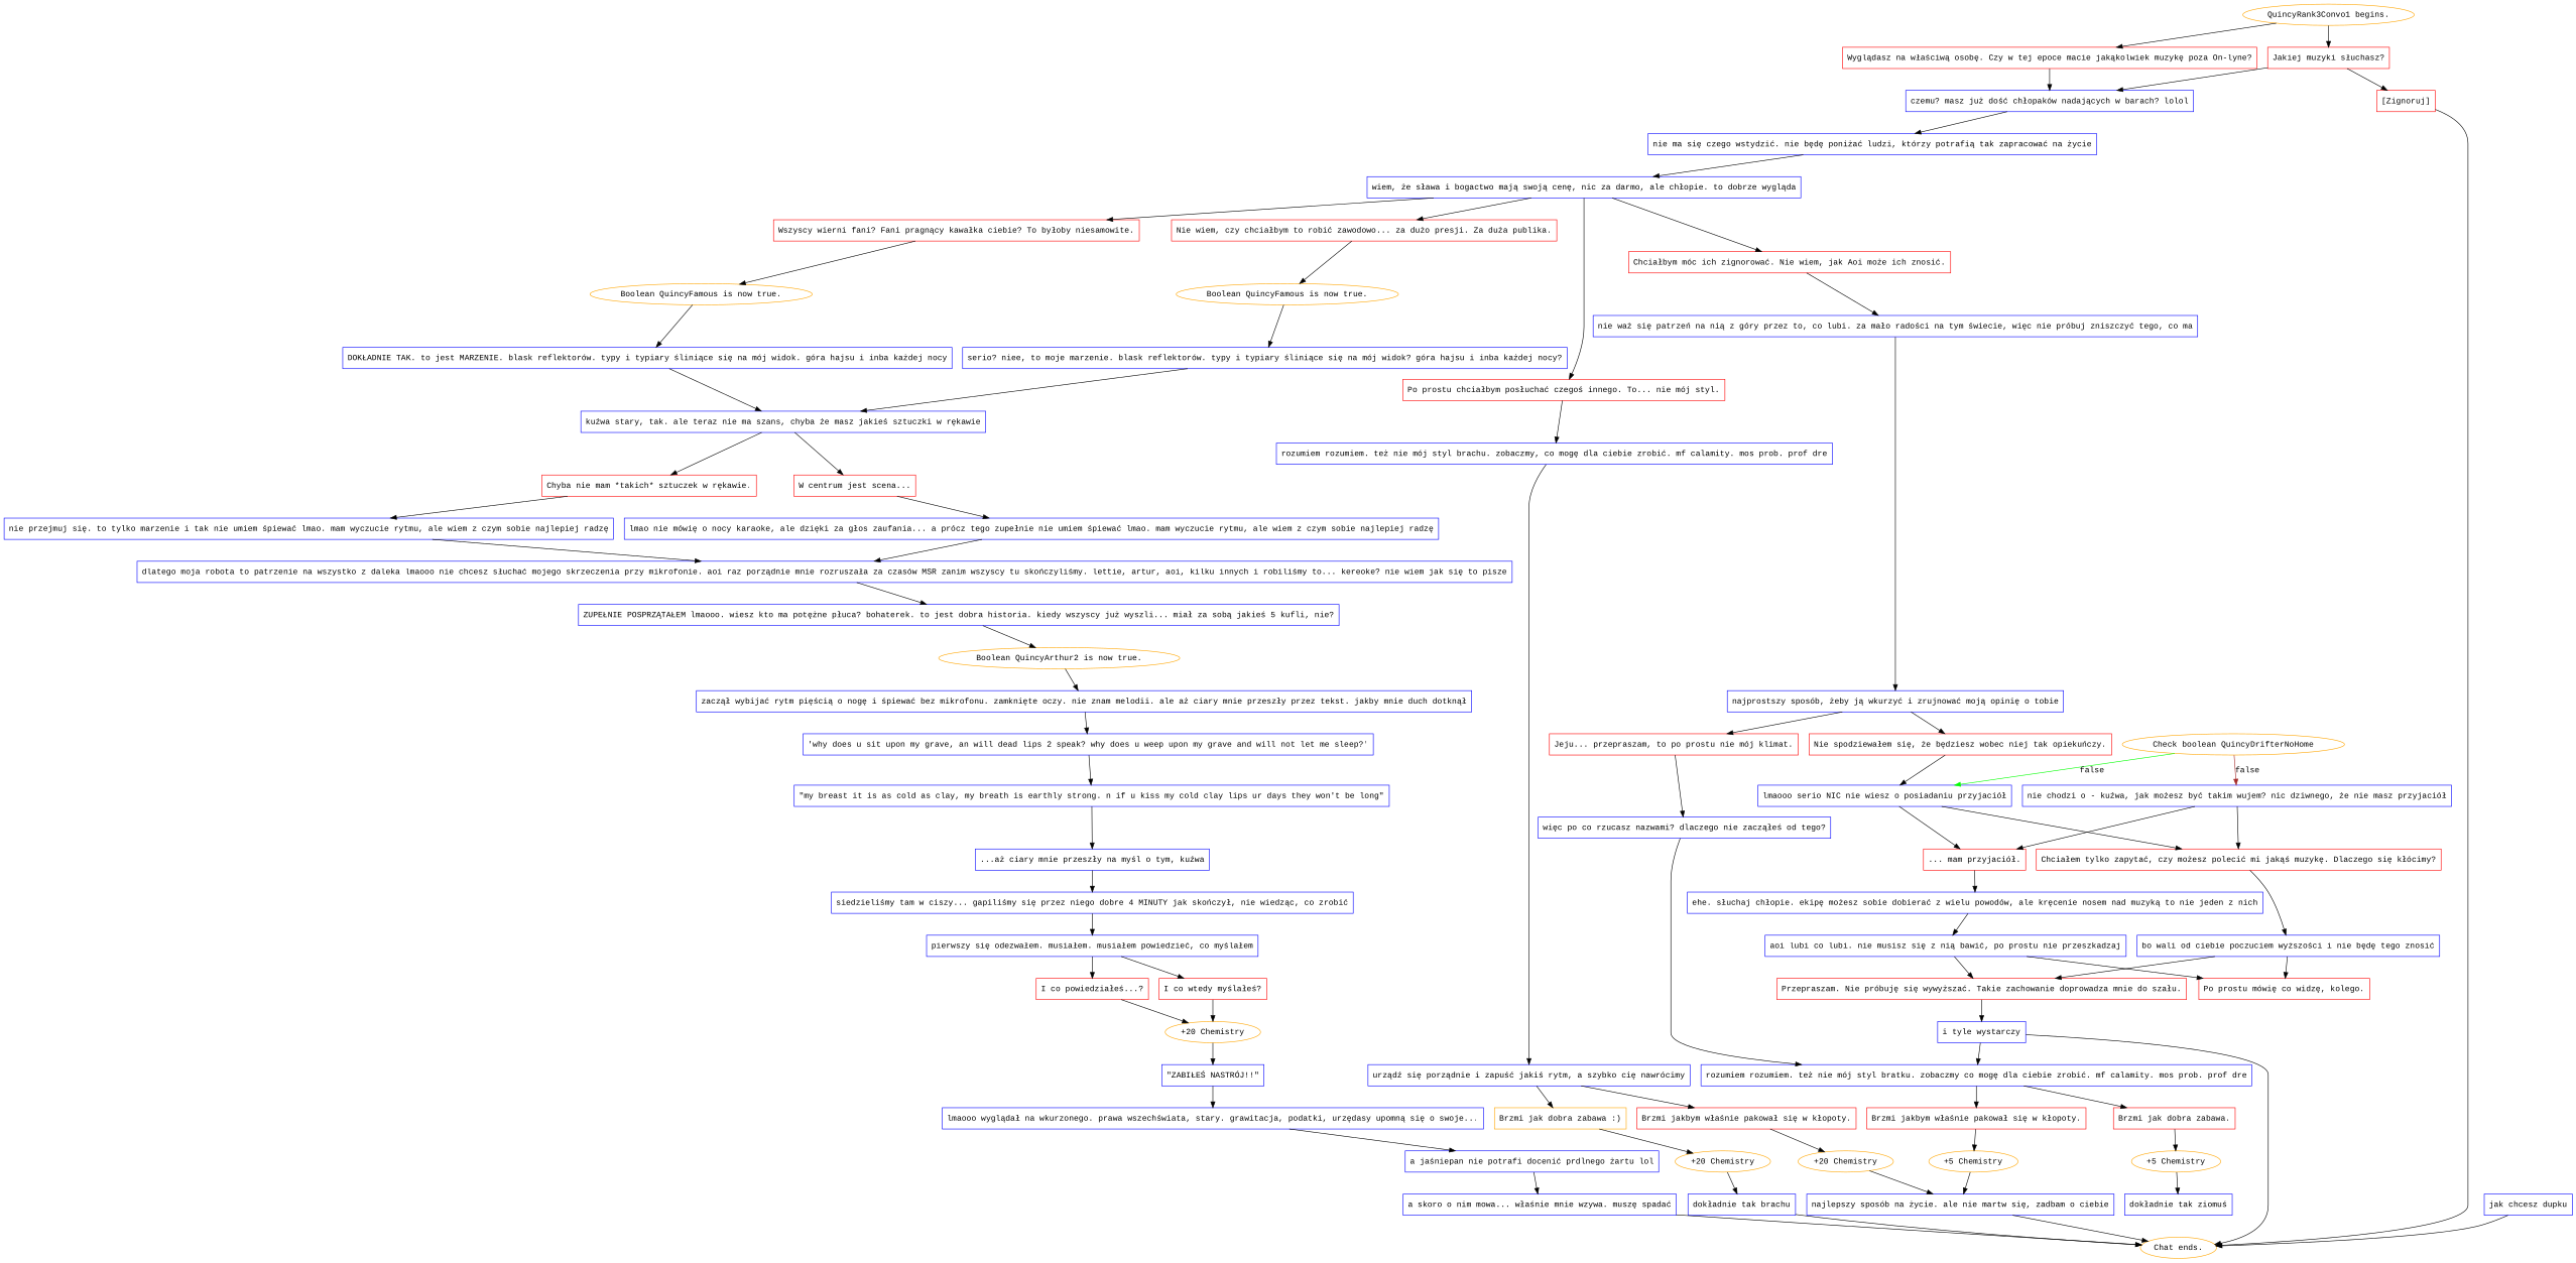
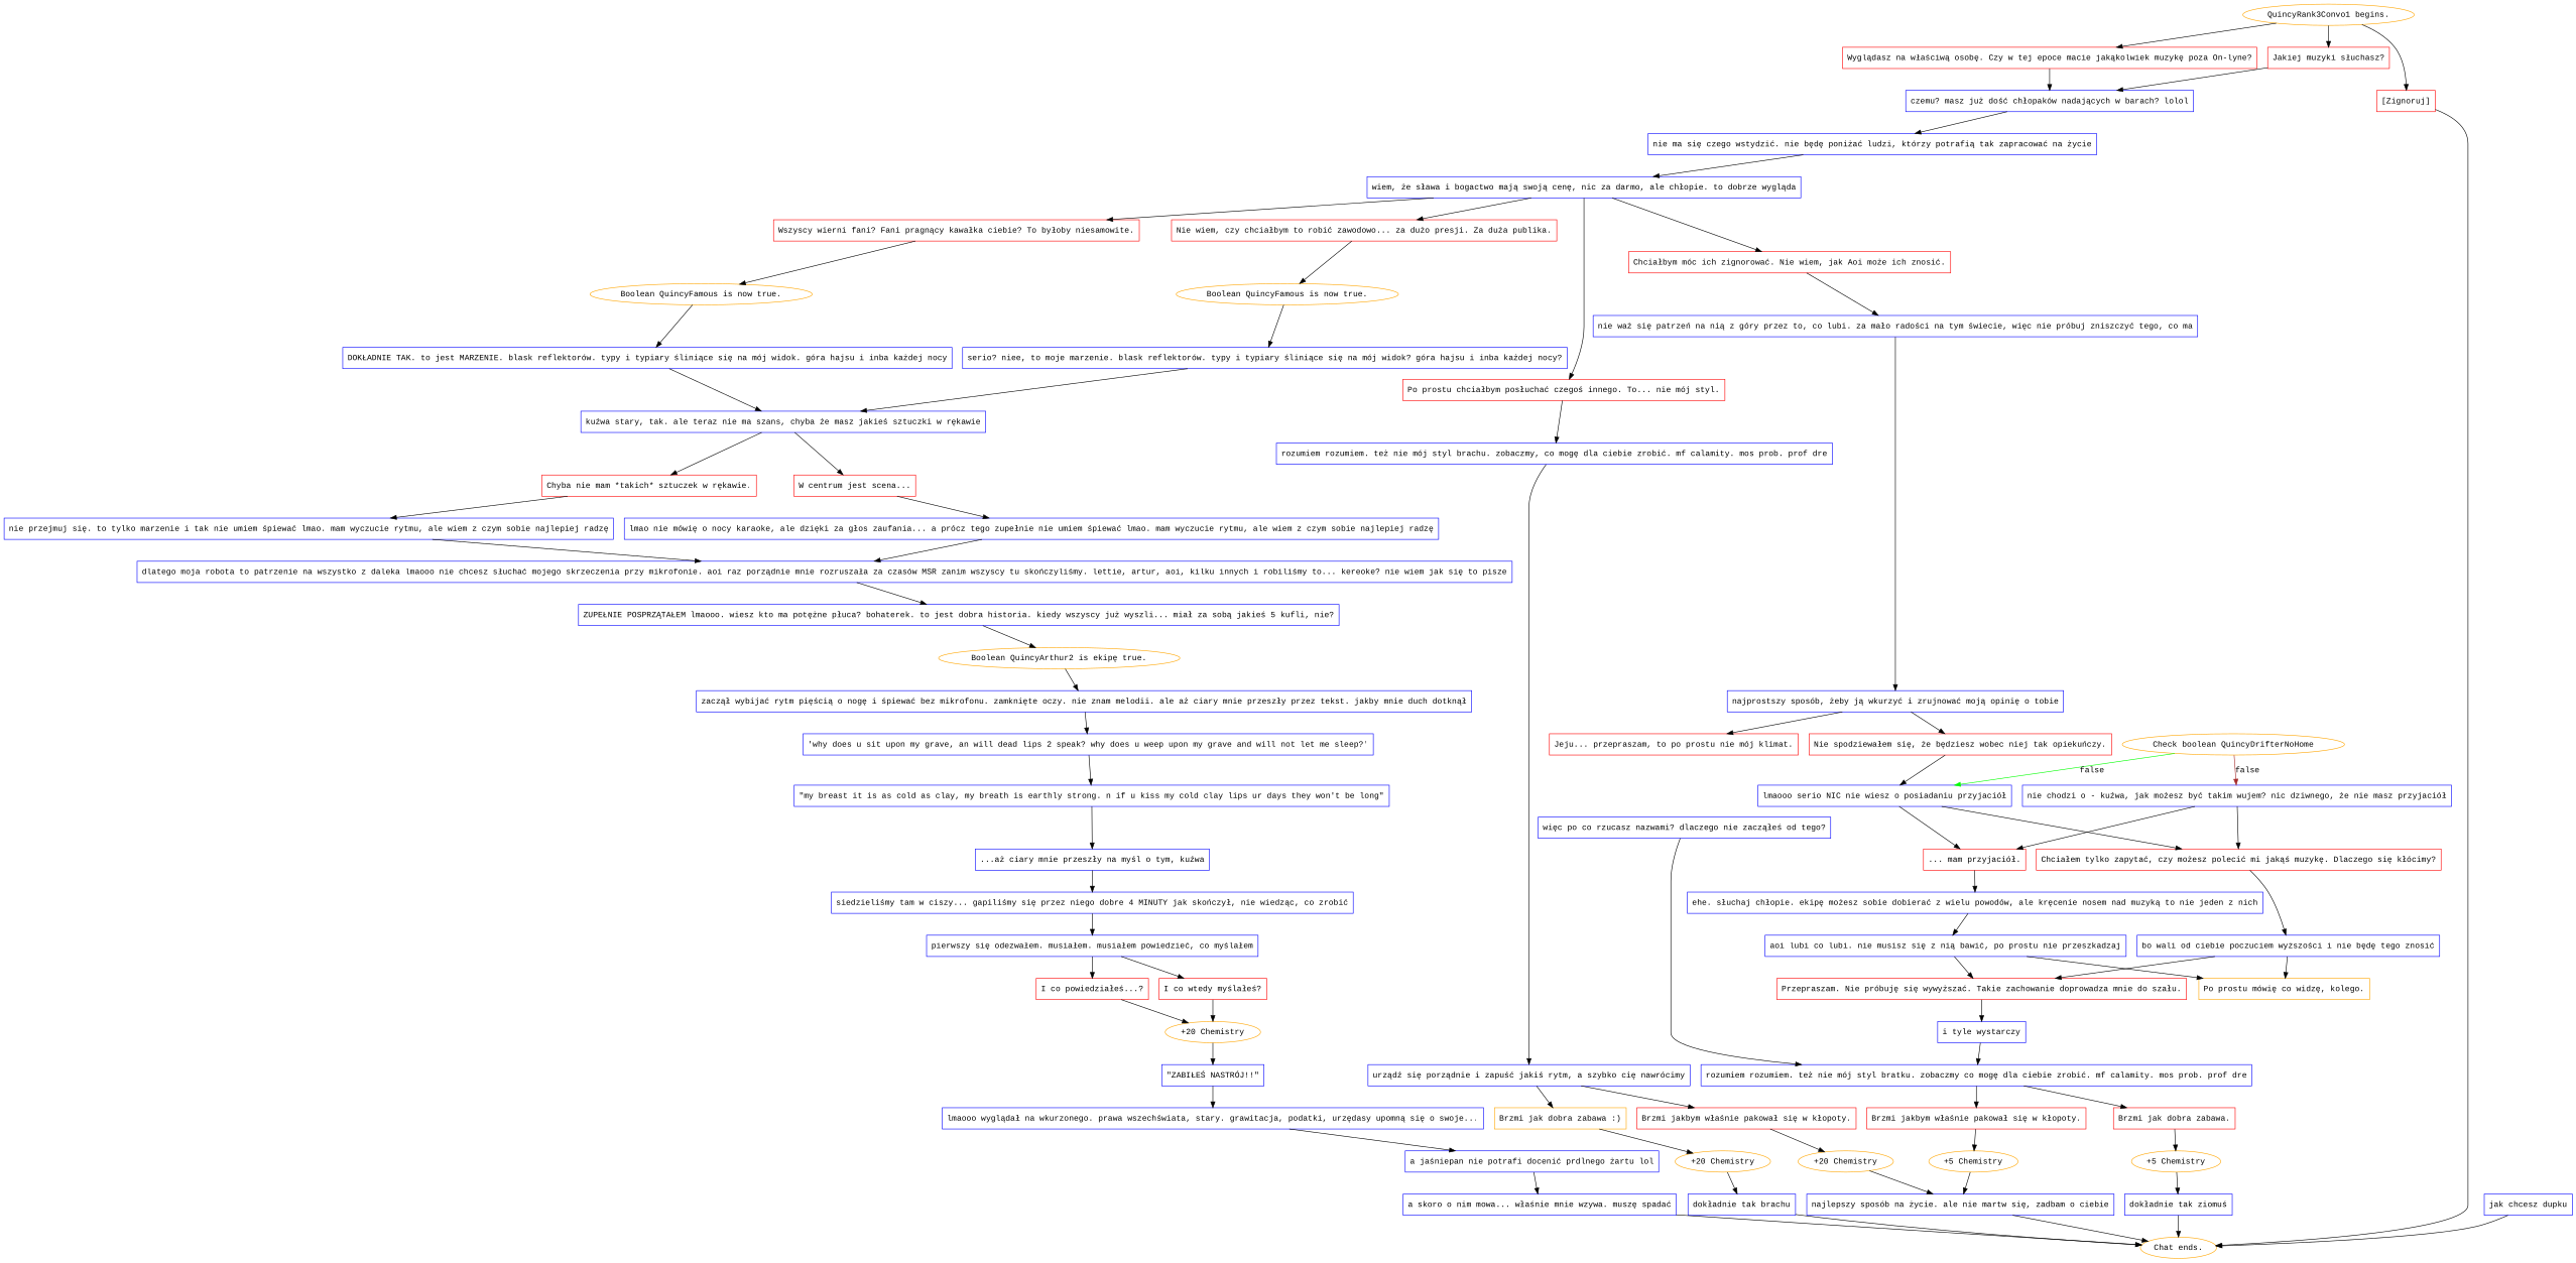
  digraph {
    fontname="Liberation Mono"
    node [color=blue fontname="Liberation Mono" shape=box]
    edge [fontname="Liberation Mono"]
    "QuincyRank3Convo1 begins." [color=orange shape=""]
    n2 [color=red label="Wyglądasz na właściwą osobę. Czy w tej epoce macie jakąkolwiek muzykę poza On-lyne?"]
    n3 [color=red label="Jakiej muzyki słuchasz?"]
    n4 [color=red label="[Zignoruj]"]
    n5 [label="czemu? masz już dość chłopaków nadających w barach? lolol"]
    "Chat ends." [color=orange shape=""]
    n7 [label="nie ma się czego wstydzić. nie będę poniżać ludzi, którzy potrafią tak zapracować na życie"]
    n8 [label="wiem, że sława i bogactwo mają swoją cenę, nic za darmo, ale chłopie. to dobrze wygląda"]
    n9 [color=red label="Po prostu chciałbym posłuchać czegoś innego. To... nie mój styl."]
    n10 [color=red label="Nie wiem, czy chciałbym to robić zawodowo... za dużo presji. Za duża publika."]
    n11 [color=red label="Wszyscy wierni fani? Fani pragnący kawałka ciebie? To byłoby niesamowite."]
    n12 [color=red label="Chciałbym móc ich zignorować. Nie wiem, jak Aoi może ich znosić."]
    n13 [label="rozumiem rozumiem. też nie mój styl brachu. zobaczmy, co mogę dla ciebie zrobić. mf calamity. mos prob. prof dre"]
    n14 [color=orange label="Boolean QuincyFamous is now true." shape=""]
    n15 [color=orange label="Boolean QuincyFamous is now true." shape=""]
    n16 [label="nie waż się patrzeń na nią z góry przez to, co lubi. za mało radości na tym świecie, więc nie próbuj zniszczyć tego, co ma"]
    n17 [label="urządź się porządnie i zapuść jakiś rytm, a szybko cię nawrócimy"]
    n18 [label="serio? niee, to moje marzenie. blask reflektorów. typy i typiary śliniące się na mój widok? góra hajsu i inba każdej nocy?"]
    n19 [label="DOKŁADNIE TAK. to jest MARZENIE. blask reflektorów. typy i typiary śliniące się na mój widok. góra hajsu i inba każdej nocy"]
    n20 [label="najprostszy sposób, żeby ją wkurzyć i zrujnować moją opinię o tobie"]
    n21 [color=orange label="Brzmi jak dobra zabawa :)"]
    n22 [color=red label="Brzmi jakbym właśnie pakował się w kłopoty."]
    n23 [label="kuźwa stary, tak. ale teraz nie ma szans, chyba że masz jakieś sztuczki w rękawie"]
    n24 [color=red label="Jeju... przepraszam, to po prostu nie mój klimat."]
    n25 [color=red label="Nie spodziewałem się, że będziesz wobec niej tak opiekuńczy."]
    n26 [color=orange label="+20 Chemistry" shape=""]
    n27 [color=orange label="+20 Chemistry" shape=""]
    n28 [color=red label="W centrum jest scena..."]
    n29 [color=red label="Chyba nie mam *takich* sztuczek w rękawie."]
    n30 [label="więc po co rzucasz nazwami? dlaczego nie zacząłeś od tego?"]
    n31 [label="lmaooo serio NIC nie wiesz o posiadaniu przyjaciół"]
    n32 [label="dokładnie tak brachu"]
    n33 [label="najlepszy sposób na życie. ale nie martw się, zadbam o ciebie"]
    n34 [label="lmao nie mówię o nocy karaoke, ale dzięki za głos zaufania... a prócz tego zupełnie nie umiem śpiewać lmao. mam wyczucie rytmu, ale wiem z czym sobie najlepiej radzę"]
    n35 [label="nie przejmuj się. to tylko marzenie i tak nie umiem śpiewać lmao. mam wyczucie rytmu, ale wiem z czym sobie najlepiej radzę"]
    n36 [label="rozumiem rozumiem. też nie mój styl bratku. zobaczmy co mogę dla ciebie zrobić. mf calamity. mos prob. prof dre"]
    n37 [color=orange label="Check boolean QuincyDrifterNoHome" shape=""]
    n38 [label="nie chodzi o - kuźwa, jak możesz być takim wujem? nic dziwnego, że nie masz przyjaciół"]
    n39 [label="dlatego moja robota to patrzenie na wszystko z daleka lmaooo nie chcesz słuchać mojego skrzeczenia przy mikrofonie. aoi raz porządnie mnie rozruszała za czasów MSR zanim wszyscy tu skończyliśmy. lettie, artur, aoi, kilku innych i robiliśmy to... kereoke? nie wiem jak się to pisze"]
    n40 [color=red label="Brzmi jak dobra zabawa."]
    n41 [color=red label="Brzmi jakbym właśnie pakował się w kłopoty."]
    n42 [color=red label="... mam przyjaciół."]
    n43 [color=red label="Chciałem tylko zapytać, czy możesz polecić mi jakąś muzykę. Dlaczego się kłócimy?"]
    n44 [label="ZUPEŁNIE POSPRZĄTAŁEM lmaooo. wiesz kto ma potężne płuca? bohaterek. to jest dobra historia. kiedy wszyscy już wyszli... miał za sobą jakieś 5 kufli, nie?"]
    n45 [color=orange label="+5 Chemistry" shape=""]
    n46 [color=orange label="+5 Chemistry" shape=""]
    n47 [label="ehe. słuchaj chłopie. ekipę możesz sobie dobierać z wielu powodów, ale kręcenie nosem nad muzyką to nie jeden z nich"]
    n48 [label="bo wali od ciebie poczuciem wyższości i nie będę tego znosić"]
-   n49 [color=orange label="Boolean QuincyArthur2 is now true." shape=""]
+   n49 [color=orange label="Boolean QuincyArthur2 is ekipę true." shape=""]
    n50 [label="dokładnie tak ziomuś"]
    n51 [label="aoi lubi co lubi. nie musisz się z nią bawić, po prostu nie przeszkadzaj"]
    n52 [color=red label="Przepraszam. Nie próbuję się wywyższać. Takie zachowanie doprowadza mnie do szału."]
-   n53 [color=red label="Po prostu mówię co widzę, kolego."]
+   n53 [color=orange label="Po prostu mówię co widzę, kolego."]
    n54 [label="zaczął wybijać rytm pięścią o nogę i śpiewać bez mikrofonu. zamknięte oczy. nie znam melodii. ale aż ciary mnie przeszły przez tekst. jakby mnie duch dotknął"]
    n55 [label="i tyle wystarczy"]
    n56 [label="'why does u sit upon my grave, an will dead lips 2 speak? why does u weep upon my grave and will not let me sleep?'"]
    n57 [label="jak chcesz dupku"]
    n58 [label="\"my breast it is as cold as clay, my breath is earthly strong. n if u kiss my cold clay lips ur days they won't be long\""]
    n59 [label="...aż ciary mnie przeszły na myśl o tym, kuźwa"]
    n60 [label="siedzieliśmy tam w ciszy... gapiliśmy się przez niego dobre 4 MINUTY jak skończył, nie wiedząc, co zrobić"]
    n61 [label="pierwszy się odezwałem. musiałem. musiałem powiedzieć, co myślałem"]
    n62 [color=red label="I co powiedziałeś...?"]
    n63 [color=red label="I co wtedy myślałeś?"]
    n64 [color=orange label="+20 Chemistry" shape=""]
    n65 [label="\"ZABIŁEŚ NASTRÓJ!!\""]
    n66 [label="lmaooo wyglądał na wkurzonego. prawa wszechświata, stary. grawitacja, podatki, urzędasy upomną się o swoje..."]
    n67 [label="a jaśniepan nie potrafi docenić prdlnego żartu lol"]
    n68 [label="a skoro o nim mowa... właśnie mnie wzywa. muszę spadać"]
    "QuincyRank3Convo1 begins." -> n2
    "QuincyRank3Convo1 begins." -> n3
-   n3 -> n4
+   "QuincyRank3Convo1 begins." -> n4
    n2 -> n5
    n3 -> n5
    n4 -> "Chat ends."
    n5 -> n7
    n7 -> n8
    n8 -> n9
    n8 -> n10
    n8 -> n11
    n8 -> n12
    n9 -> n13
    n10 -> n14
    n11 -> n15
    n12 -> n16
    n13 -> n17
    n14 -> n18
    n15 -> n19
    n16 -> n20
    n17 -> n21
    n17 -> n22
    n18 -> n23
    n19 -> n23
    n20 -> n24
    n20 -> n25
    n21 -> n26
    n22 -> n27
    n23 -> n28
    n23 -> n29
-   n24 -> n30
    n25 -> n31
    n26 -> n32
    n27 -> n33
    n28 -> n34
    n29 -> n35
    n30 -> n36
    n31 -> n42
    n31 -> n43
    n32 -> "Chat ends."
    n33 -> "Chat ends."
    n34 -> n39
    n35 -> n39
    n36 -> n40
    n36 -> n41
    n37 -> n31 [color=green label=false]
    n37 -> n38 [color=brown label=false]
    n38 -> n42
    n38 -> n43
    n39 -> n44
    n40 -> n45
    n41 -> n46
    n42 -> n47
    n43 -> n48
    n44 -> n49
    n45 -> n50
    n46 -> n33
    n47 -> n51
    n48 -> n52
    n48 -> n53
    n49 -> n54
-   n55 -> "Chat ends."
+   n50 -> "Chat ends."
    n51 -> n52
    n51 -> n53
    n52 -> n55
    n54 -> n56
    n55 -> n36
    n56 -> n58
    n57 -> "Chat ends."
    n58 -> n59
    n59 -> n60
    n60 -> n61
    n61 -> n62
    n61 -> n63
    n62 -> n64
    n63 -> n64
    n64 -> n65
    n65 -> n66
    n66 -> n67
    n67 -> n68
    n68 -> "Chat ends."
  }
